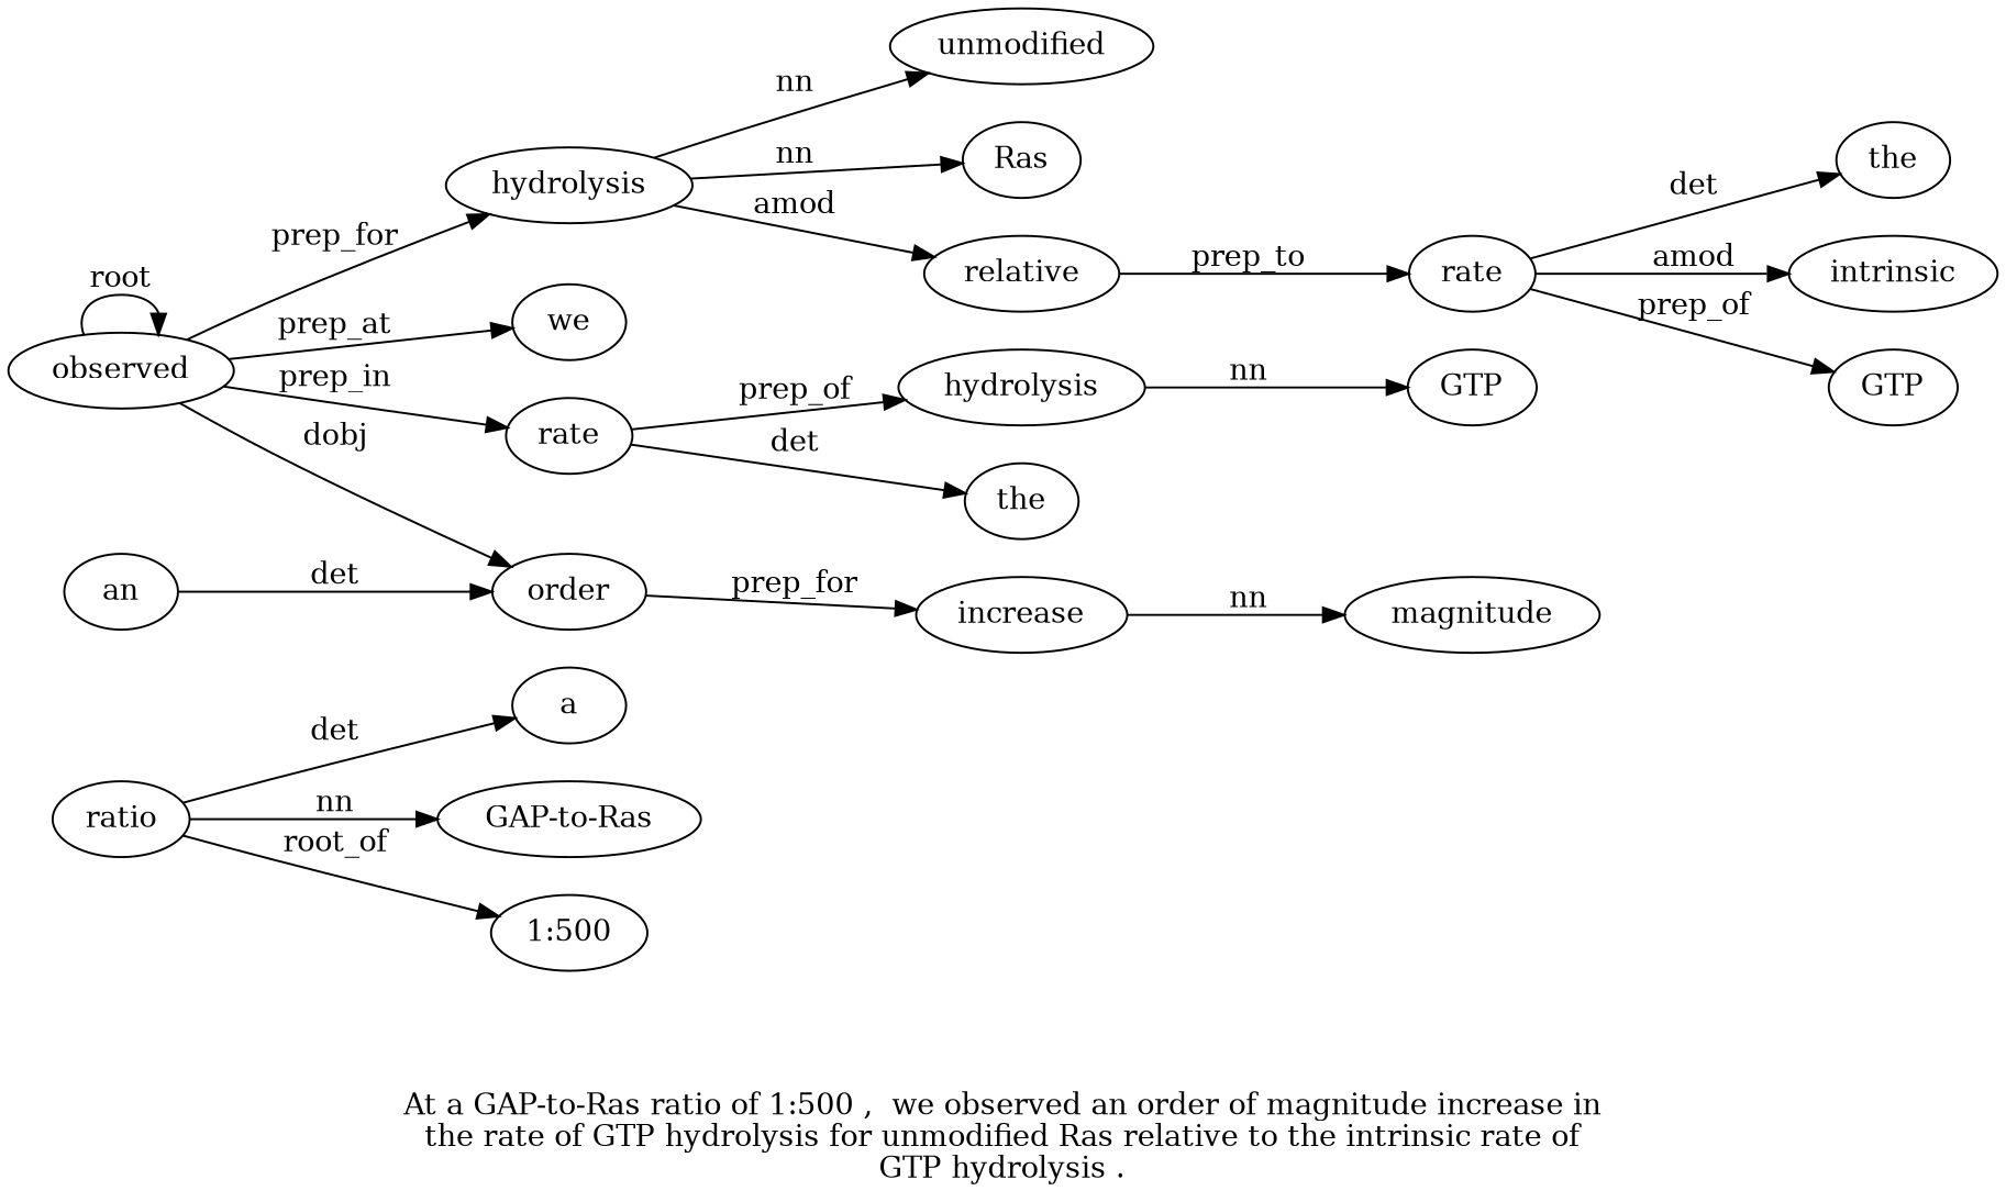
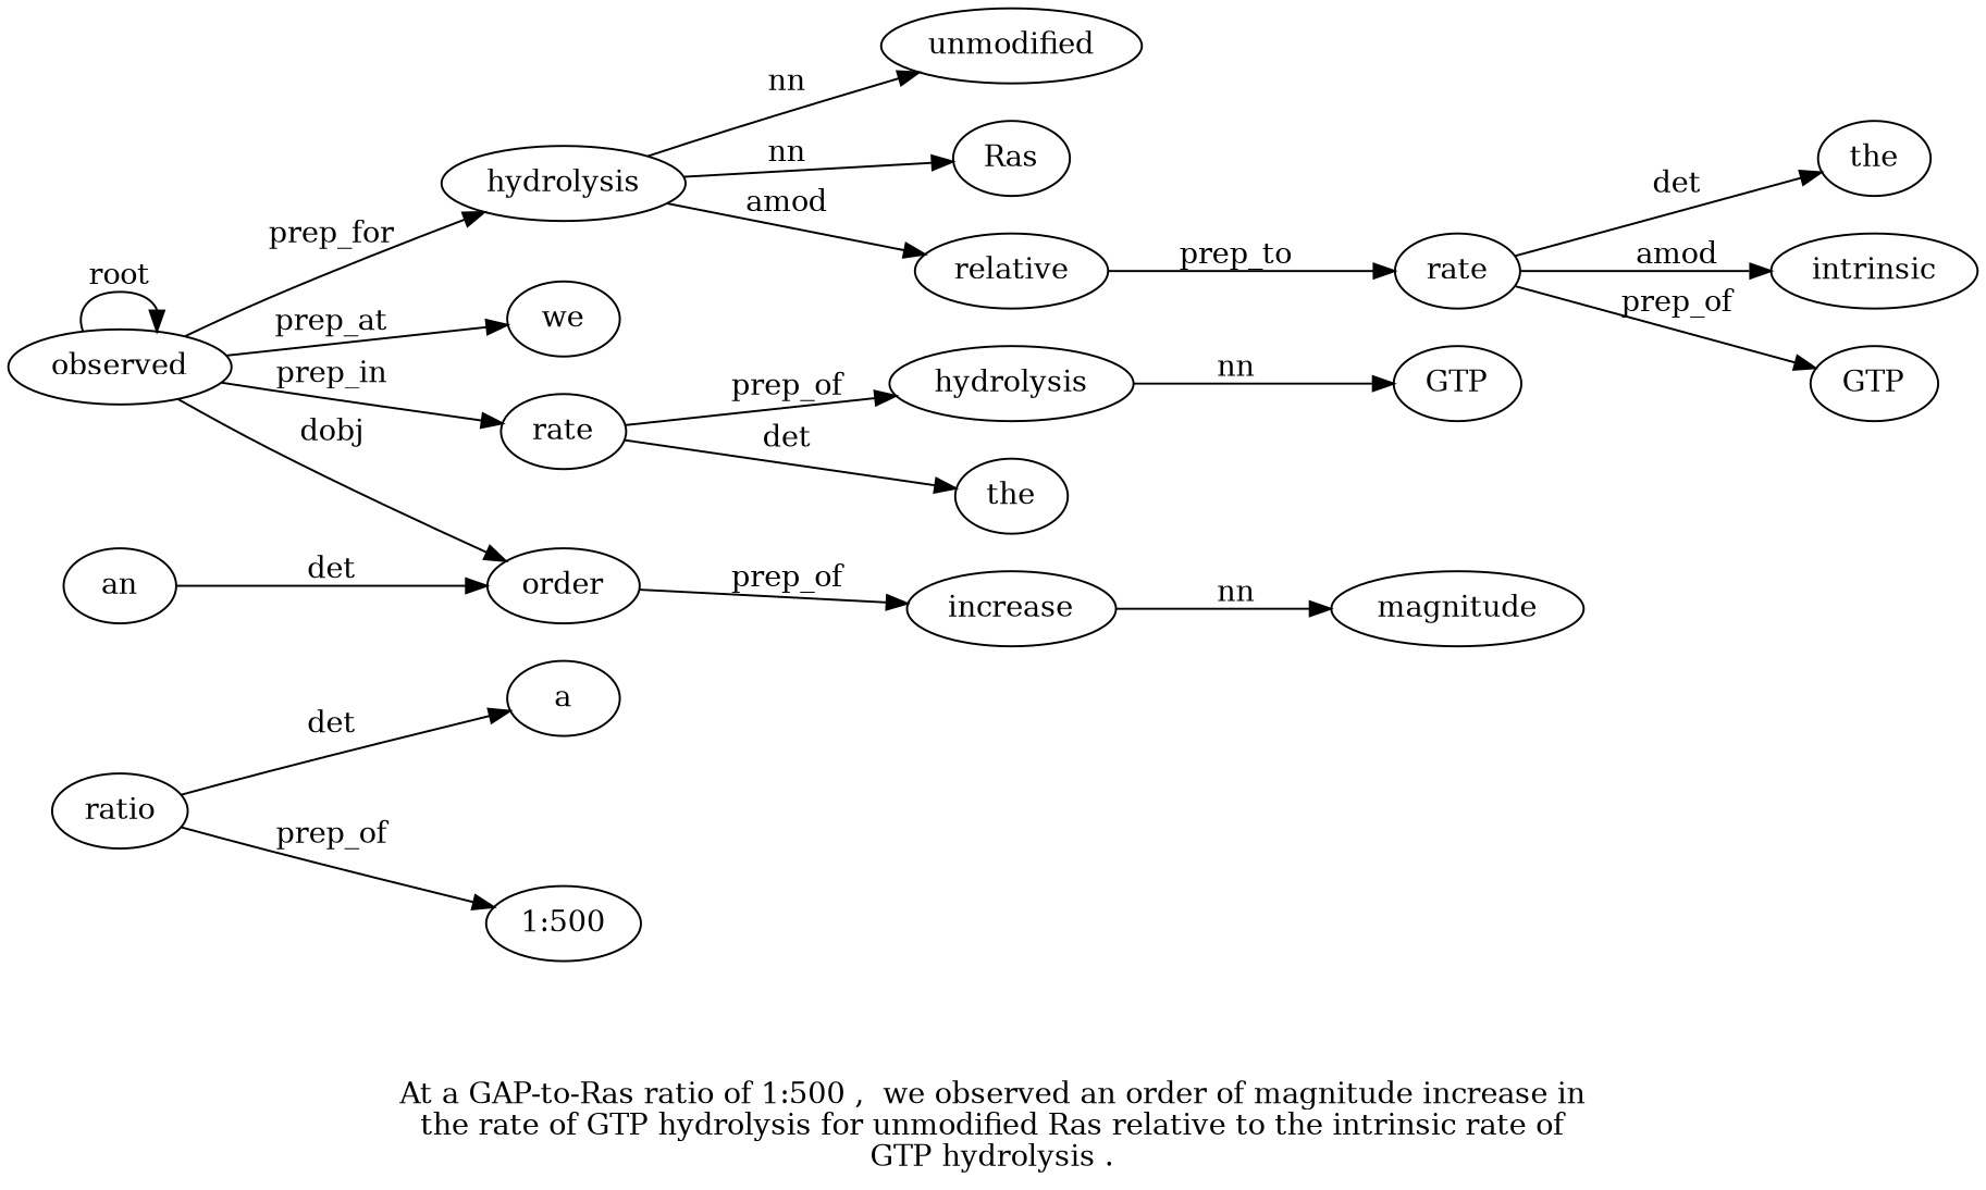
  digraph {
    label="At a GAP-to-Ras ratio of 1:500 ,  we observed an order of magnitude increase in\nthe rate of GTP hydrolysis for unmodified Ras relative to the intrinsic rate of\nGTP hydrolysis ."
    rankdir=LR
    node [fillcolor=white style=filled]
    n1 [label=ratio]
    n2 [label=a]
-   n3 [label="GAP-to-Ras"]
    n4 [label="1:500"]
    n5 [label=observed]
    n6 [label=we]
    n7 [label=order]
    n8 [label=rate]
    n9 [label=hydrolysis]
    n10 [label=increase]
    n11 [label=the]
    n12 [label=hydrolysis]
    n13 [label=unmodified]
    n14 [label=Ras]
    n15 [label=relative]
    n16 [label=an]
    n17 [label=magnitude]
    n18 [label=GTP]
    n19 [label=rate]
    n20 [label=the]
    n21 [label=intrinsic]
    n22 [label=GTP]
    n1 -> n2 [label=det]
-   n1 -> n3 [label=nn]
-   n1 -> n4 [label=root_of]
+   n1 -> n4 [label=prep_of]
    n5 -> n5 [label=root]
    n5 -> n6 [label=prep_at]
    n5 -> n7 [label=dobj]
    n5 -> n8 [label=prep_in]
    n5 -> n9 [label=prep_for]
-   n7 -> n10 [label=prep_for]
+   n7 -> n10 [label=prep_of]
    n8 -> n11 [label=det]
    n8 -> n12 [label=prep_of]
    n9 -> n13 [label=nn]
    n9 -> n14 [label=nn]
    n9 -> n15 [label=amod]
    n10 -> n17 [label=nn]
    n12 -> n18 [label=nn]
    n15 -> n19 [label=prep_to]
    n16 -> n7 [label=det]
    n19 -> n20 [label=det]
    n19 -> n21 [label=amod]
    n19 -> n22 [label=prep_of]
  }
